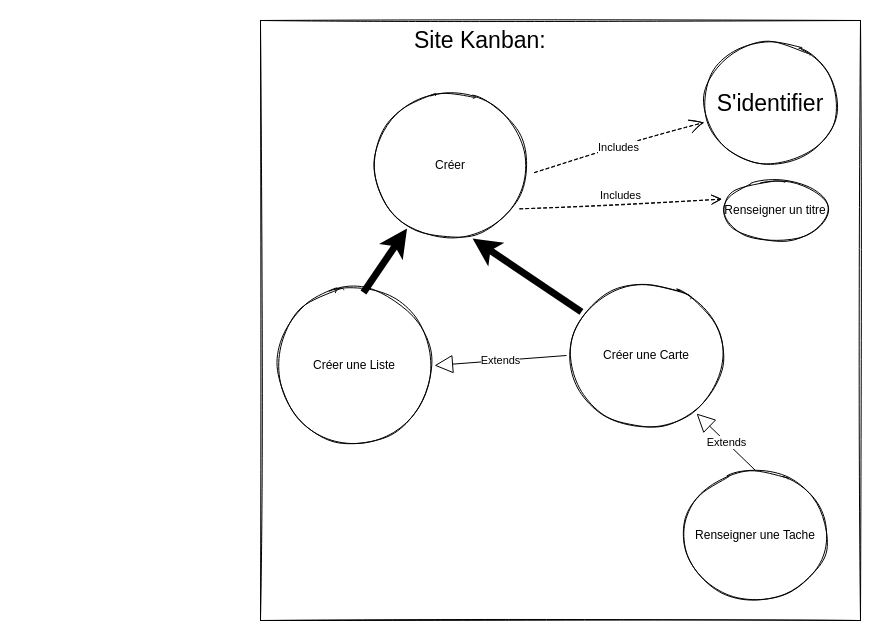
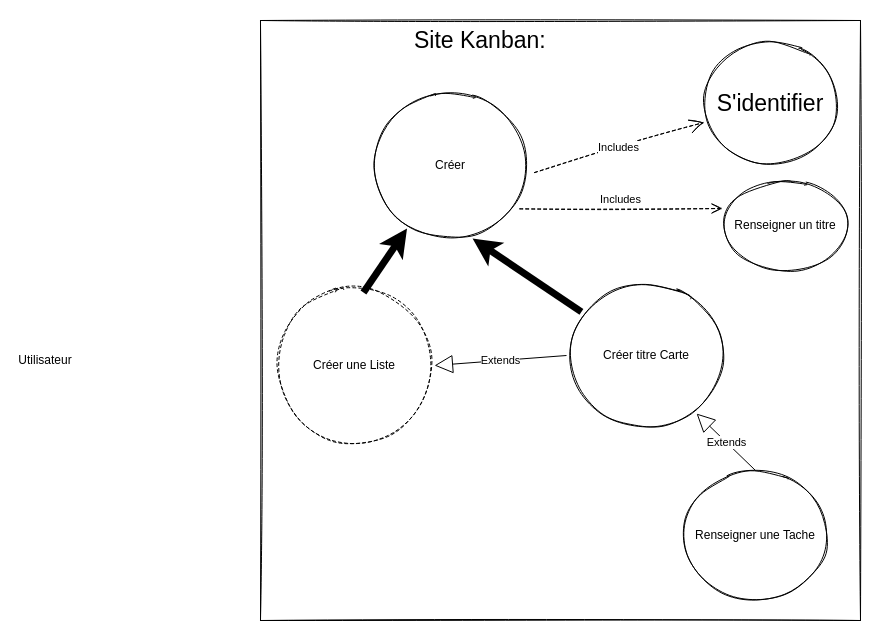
  <mxCell id="0" />
  <mxCell id="1" parent="0" />
+ <mxCell id="2" value="Utilisateur" style="text;html=1;align=center;verticalAlign=middle;whiteSpace=wrap;rounded=0;sketch=1;" parent="1" vertex="1"><mxGeometry x="20" y="350" width="50" height="20" as="geometry" /></mxCell>
  <mxCell id="3" value="" style="whiteSpace=wrap;html=1;aspect=fixed;sketch=1;" parent="1" vertex="1"><mxGeometry x="260" y="20" width="600" height="600" as="geometry" /></mxCell>
  <mxCell id="4" value="Site Kanban:&amp;nbsp;" style="text;html=1;align=center;verticalAlign=middle;whiteSpace=wrap;rounded=0;fontSize=23;sketch=1;" parent="1" vertex="1"><mxGeometry x="390" y="30" width="186" height="20" as="geometry" /></mxCell>
  <mxCell id="5" value="Créer" style="ellipse;whiteSpace=wrap;html=1;sketch=1;" parent="1" vertex="1"><mxGeometry x="370" y="90" width="160" height="150" as="geometry" /></mxCell>
  <mxCell id="6" value="&lt;font style=&quot;font-size: 23px&quot;&gt;S'identifier&lt;/font&gt;" style="ellipse;whiteSpace=wrap;html=1;sketch=1;" parent="1" vertex="1"><mxGeometry x="700" y="40" width="140" height="125" as="geometry" /></mxCell>
  <mxCell id="7" value="Includes" style="endArrow=open;endSize=12;dashed=1;html=1;exitX=1.025;exitY=0.547;exitDx=0;exitDy=0;sketch=1;exitPerimeter=0;" parent="1" source="5" target="6" edge="1"><mxGeometry x="-0.001" width="160" relative="1" as="geometry"><mxPoint x="370" y="160" as="sourcePoint" /><mxPoint x="530" y="160" as="targetPoint" /><Array as="points" /><mxPoint as="offset" /></mxGeometry></mxCell>
  <mxCell id="8" value="Includes" style="html=1;verticalAlign=bottom;endArrow=open;dashed=1;endSize=8;exitX=0.933;exitY=0.789;exitDx=0;exitDy=0;exitPerimeter=0;sketch=1;entryX=0.012;entryY=0.311;entryDx=0;entryDy=0;entryPerimeter=0;" parent="1" source="5" target="9" edge="1"><mxGeometry relative="1" as="geometry"><mxPoint x="490" y="240" as="sourcePoint" /><mxPoint x="410" y="240" as="targetPoint" /></mxGeometry></mxCell>
- <mxCell id="9" value="Renseigner un titre" style="ellipse;whiteSpace=wrap;html=1;sketch=1;" parent="1" vertex="1"><mxGeometry x="720" y="180" width="110" height="60" as="geometry" /></mxCell>
- <mxCell id="10" value="Créer une Liste" style="ellipse;whiteSpace=wrap;html=1;sketch=1;" parent="1" vertex="1"><mxGeometry x="274" y="290" width="160" height="150" as="geometry" /></mxCell>
- <mxCell id="11" value="Créer une Carte" style="ellipse;whiteSpace=wrap;html=1;sketch=1;" parent="1" vertex="1"><mxGeometry x="566" y="280" width="160" height="150" as="geometry" /></mxCell>
+ <mxCell id="9" value="Renseigner un titre" style="ellipse;whiteSpace=wrap;html=1;sketch=1;" parent="1" vertex="1"><mxGeometry x="720" y="180" width="130" height="90" as="geometry" /></mxCell>
+ <mxCell id="10" value="Créer une Liste" style="ellipse;whiteSpace=wrap;html=1;sketch=1;dashed=1;" parent="1" vertex="1"><mxGeometry x="274" y="290" width="160" height="150" as="geometry" /></mxCell>
+ <mxCell id="11" value="Créer titre Carte" style="ellipse;whiteSpace=wrap;html=1;sketch=1;" parent="1" vertex="1"><mxGeometry x="566" y="280" width="160" height="150" as="geometry" /></mxCell>
  <mxCell id="12" value="" style="endArrow=classic;html=1;entryX=0.638;entryY=0.987;entryDx=0;entryDy=0;entryPerimeter=0;strokeWidth=7;" parent="1" source="11" target="5" edge="1"><mxGeometry width="50" height="50" relative="1" as="geometry"><mxPoint x="640" y="320" as="sourcePoint" /><mxPoint x="710" y="400" as="targetPoint" /></mxGeometry></mxCell>
  <mxCell id="13" value="" style="endArrow=classic;html=1;strokeWidth=7;exitX=0.556;exitY=0.013;exitDx=0;exitDy=0;exitPerimeter=0;" parent="1" source="10" target="5" edge="1"><mxGeometry width="50" height="50" relative="1" as="geometry"><mxPoint x="370" y="297" as="sourcePoint" /><mxPoint x="351.34" y="230" as="targetPoint" /></mxGeometry></mxCell>
  <mxCell id="14" value="Extends" style="endArrow=block;endSize=16;endFill=0;html=1;exitX=0;exitY=0.5;exitDx=0;exitDy=0;entryX=1;entryY=0.5;entryDx=0;entryDy=0;" parent="1" source="11" target="10" edge="1"><mxGeometry width="160" relative="1" as="geometry"><mxPoint x="260" y="430" as="sourcePoint" /><mxPoint x="420" y="430" as="targetPoint" /></mxGeometry></mxCell>
  <mxCell id="15" value="Renseigner une Tache" style="ellipse;whiteSpace=wrap;html=1;sketch=1;" parent="1" vertex="1"><mxGeometry x="680" y="470" width="150" height="130" as="geometry" /></mxCell>
  <mxCell id="16" value="Extends" style="endArrow=block;endSize=16;endFill=0;html=1;exitX=0.5;exitY=0;exitDx=0;exitDy=0;entryX=0.813;entryY=0.887;entryDx=0;entryDy=0;entryPerimeter=0;" parent="1" source="15" target="11" edge="1"><mxGeometry width="160" relative="1" as="geometry"><mxPoint x="762" y="450" as="sourcePoint" /><mxPoint x="630" y="460" as="targetPoint" /></mxGeometry></mxCell>
